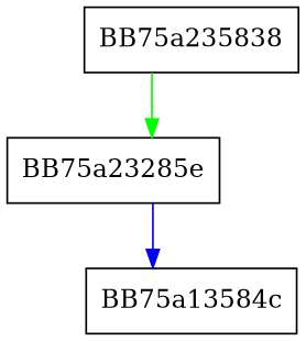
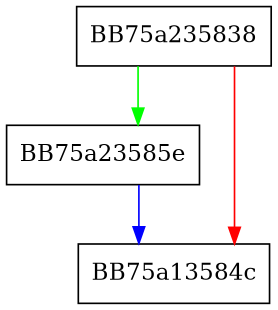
  digraph {
    splines=ortho
    node [shape=box]
    BB75a235838
-   BB75a23585e [label=BB75a23285e]
+   BB75a23585e
    n3 [label=BB75a13584c]
    BB75a235838 -> BB75a23585e [color=green]
+   BB75a235838 -> n3 [color=red]
    BB75a23585e -> n3 [color=blue]
  }
